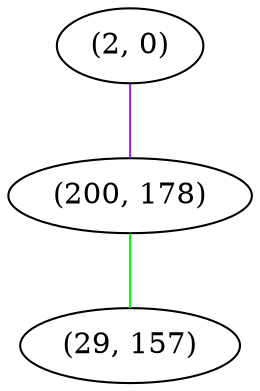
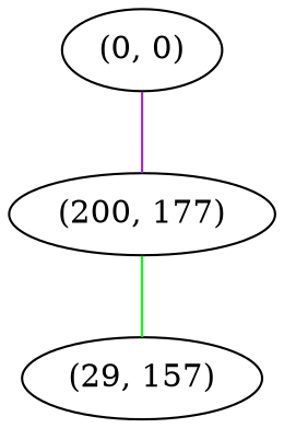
  graph {
-   "(200, 177)" [label="(200, 178)"]
+   "(200, 177)"
    "(29, 157)"
-   "(0, 0)" [label="(2, 0)"]
+   "(0, 0)"
    "(200, 177)" -- "(29, 157)" [color=green weight=2]
    "(0, 0)" -- "(200, 177)" [color=purple weight=4]
  }
